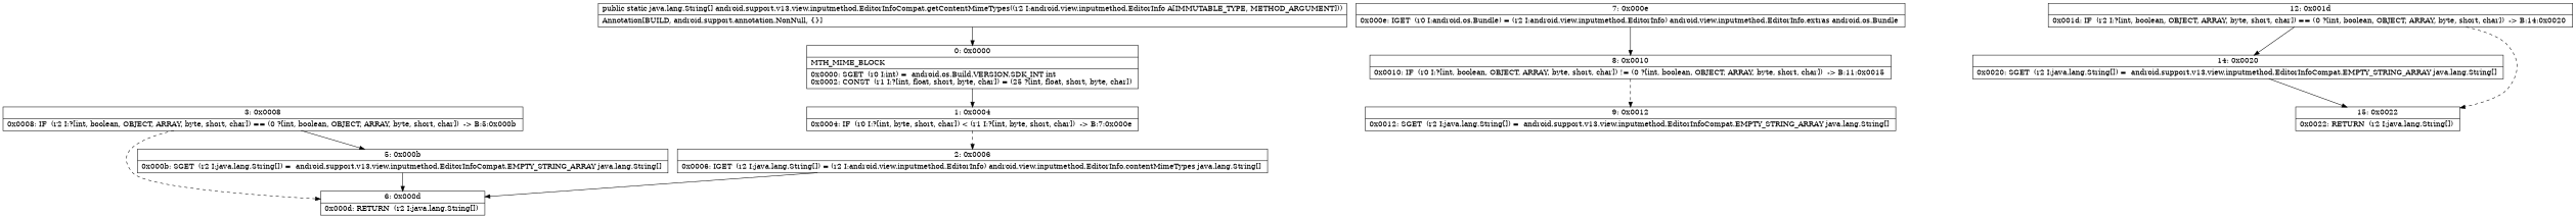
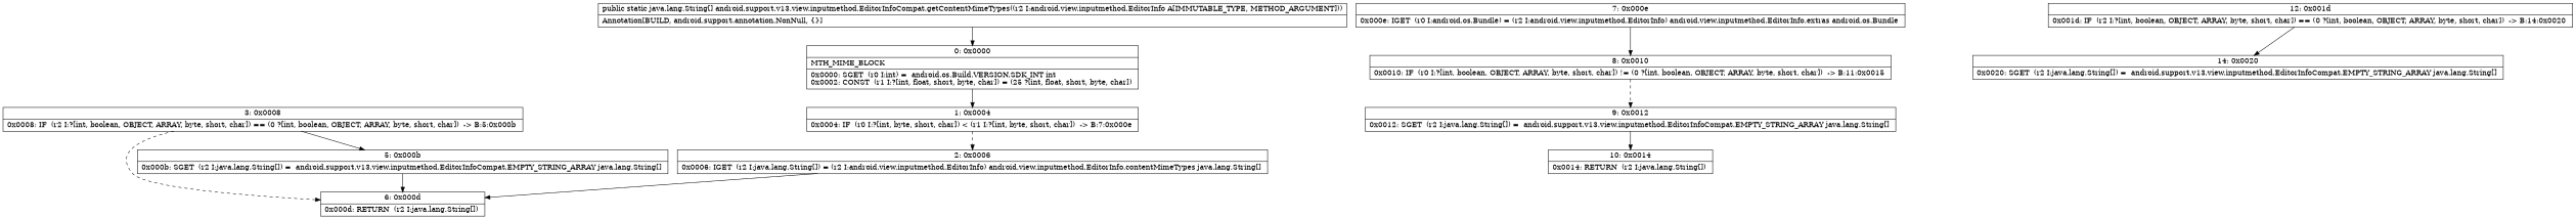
  digraph {
    node [shape=record]
    n1 [label="{0\:\ 0x0000|MTH_MIME_BLOCK\l|0x0000: SGET  (r0 I:int) =  android.os.Build.VERSION.SDK_INT int \l0x0002: CONST  (r1 I:?[int, float, short, byte, char]) = (25 ?[int, float, short, byte, char]) \l}"]
    n2 [label="{1\:\ 0x0004|0x0004: IF  (r0 I:?[int, byte, short, char]) \< (r1 I:?[int, byte, short, char])  \-\> B:7:0x000e \l}"]
    n3 [label="{2\:\ 0x0006|0x0006: IGET  (r2 I:java.lang.String[]) = (r2 I:android.view.inputmethod.EditorInfo) android.view.inputmethod.EditorInfo.contentMimeTypes java.lang.String[] \l}"]
    n4 [label="{6\:\ 0x000d|0x000d: RETURN  (r2 I:java.lang.String[]) \l}"]
    n5 [label="{7\:\ 0x000e|0x000e: IGET  (r0 I:android.os.Bundle) = (r2 I:android.view.inputmethod.EditorInfo) android.view.inputmethod.EditorInfo.extras android.os.Bundle \l}"]
    n6 [label="{8\:\ 0x0010|0x0010: IF  (r0 I:?[int, boolean, OBJECT, ARRAY, byte, short, char]) != (0 ?[int, boolean, OBJECT, ARRAY, byte, short, char])  \-\> B:11:0x0015 \l}"]
    n7 [label="{3\:\ 0x0008|0x0008: IF  (r2 I:?[int, boolean, OBJECT, ARRAY, byte, short, char]) == (0 ?[int, boolean, OBJECT, ARRAY, byte, short, char])  \-\> B:5:0x000b \l}"]
    n8 [label="{5\:\ 0x000b|0x000b: SGET  (r2 I:java.lang.String[]) =  android.support.v13.view.inputmethod.EditorInfoCompat.EMPTY_STRING_ARRAY java.lang.String[] \l}"]
    n9 [label="{9\:\ 0x0012|0x0012: SGET  (r2 I:java.lang.String[]) =  android.support.v13.view.inputmethod.EditorInfoCompat.EMPTY_STRING_ARRAY java.lang.String[] \l}"]
+   n10 [label="{10\:\ 0x0014|0x0014: RETURN  (r2 I:java.lang.String[]) \l}"]
    n11 [label="{12\:\ 0x001d|0x001d: IF  (r2 I:?[int, boolean, OBJECT, ARRAY, byte, short, char]) == (0 ?[int, boolean, OBJECT, ARRAY, byte, short, char])  \-\> B:14:0x0020 \l}"]
    n12 [label="{14\:\ 0x0020|0x0020: SGET  (r2 I:java.lang.String[]) =  android.support.v13.view.inputmethod.EditorInfoCompat.EMPTY_STRING_ARRAY java.lang.String[] \l}"]
-   n13 [label="{15\:\ 0x0022|0x0022: RETURN  (r2 I:java.lang.String[]) \l}"]
    n14 [label="{public static java.lang.String[] android.support.v13.view.inputmethod.EditorInfoCompat.getContentMimeTypes((r2 I:android.view.inputmethod.EditorInfo A[IMMUTABLE_TYPE, METHOD_ARGUMENT]))  | Annotation[BUILD, android.support.annotation.NonNull, \{\}]\l}"]
    n1 -> n2
    n2 -> n3 [style=dashed]
    n3 -> n4
    n5 -> n6
    n6 -> n9 [style=dashed]
    n7 -> n4 [style=dashed]
    n7 -> n8
    n8 -> n4
+   n9 -> n10
    n11 -> n12
-   n11 -> n13 [style=dashed]
-   n12 -> n13
    n14 -> n1
  }
